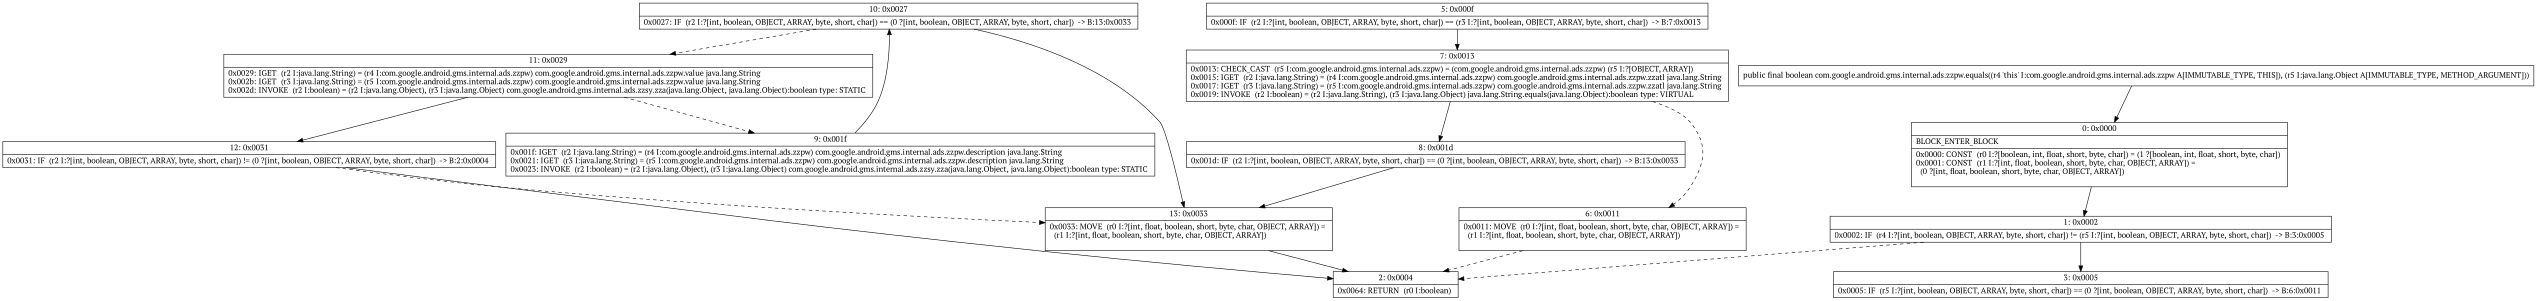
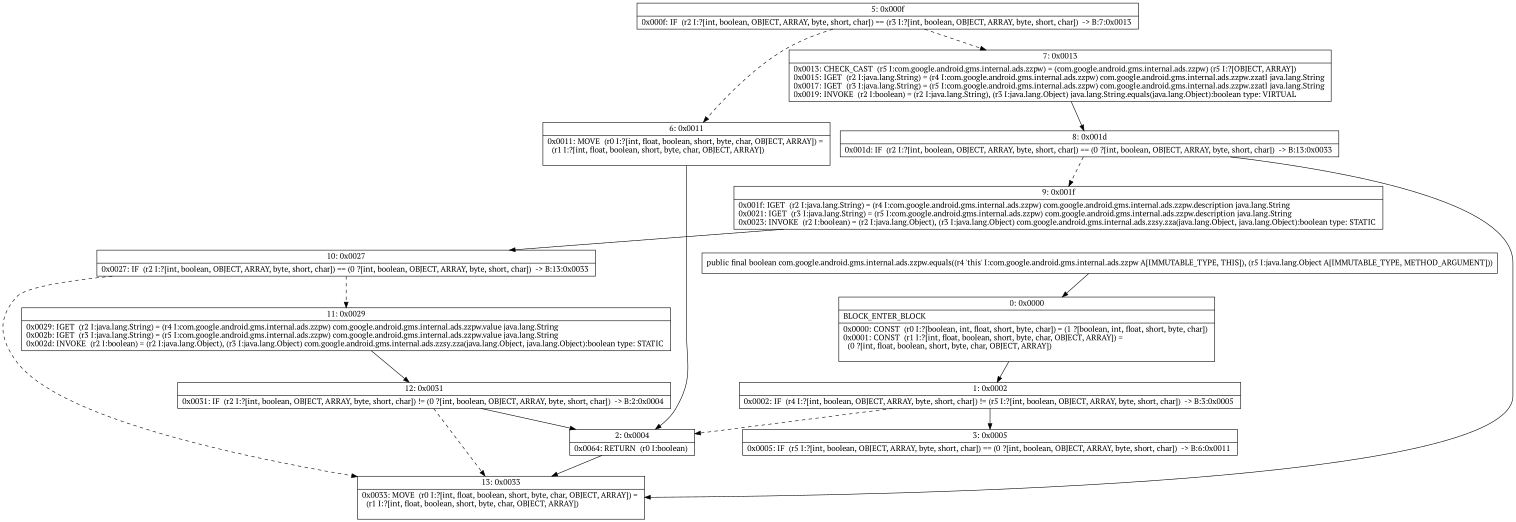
  digraph {
    fontname="PT Serif"
    node [fontname="PT Serif" shape=record]
    edge [fontname="PT Serif"]
    n1 [label="{0\:\ 0x0000|BLOCK_ENTER_BLOCK\l|0x0000: CONST  (r0 I:?[boolean, int, float, short, byte, char]) = (1 ?[boolean, int, float, short, byte, char]) \l0x0001: CONST  (r1 I:?[int, float, boolean, short, byte, char, OBJECT, ARRAY]) = \l  (0 ?[int, float, boolean, short, byte, char, OBJECT, ARRAY])\l \l}"]
    n2 [label="{1\:\ 0x0002|0x0002: IF  (r4 I:?[int, boolean, OBJECT, ARRAY, byte, short, char]) != (r5 I:?[int, boolean, OBJECT, ARRAY, byte, short, char])  \-\> B:3:0x0005 \l}"]
    n3 [label="{2\:\ 0x0004|0x0064: RETURN  (r0 I:boolean) \l}"]
    n4 [label="{3\:\ 0x0005|0x0005: IF  (r5 I:?[int, boolean, OBJECT, ARRAY, byte, short, char]) == (0 ?[int, boolean, OBJECT, ARRAY, byte, short, char])  \-\> B:6:0x0011 \l}"]
    n5 [label="{6\:\ 0x0011|0x0011: MOVE  (r0 I:?[int, float, boolean, short, byte, char, OBJECT, ARRAY]) = \l  (r1 I:?[int, float, boolean, short, byte, char, OBJECT, ARRAY])\l \l}"]
    n6 [label="{5\:\ 0x000f|0x000f: IF  (r2 I:?[int, boolean, OBJECT, ARRAY, byte, short, char]) == (r3 I:?[int, boolean, OBJECT, ARRAY, byte, short, char])  \-\> B:7:0x0013 \l}"]
    n7 [label="{7\:\ 0x0013|0x0013: CHECK_CAST  (r5 I:com.google.android.gms.internal.ads.zzpw) = (com.google.android.gms.internal.ads.zzpw) (r5 I:?[OBJECT, ARRAY]) \l0x0015: IGET  (r2 I:java.lang.String) = (r4 I:com.google.android.gms.internal.ads.zzpw) com.google.android.gms.internal.ads.zzpw.zzatl java.lang.String \l0x0017: IGET  (r3 I:java.lang.String) = (r5 I:com.google.android.gms.internal.ads.zzpw) com.google.android.gms.internal.ads.zzpw.zzatl java.lang.String \l0x0019: INVOKE  (r2 I:boolean) = (r2 I:java.lang.String), (r3 I:java.lang.Object) java.lang.String.equals(java.lang.Object):boolean type: VIRTUAL \l}"]
    n8 [label="{8\:\ 0x001d|0x001d: IF  (r2 I:?[int, boolean, OBJECT, ARRAY, byte, short, char]) == (0 ?[int, boolean, OBJECT, ARRAY, byte, short, char])  \-\> B:13:0x0033 \l}"]
    n9 [label="{9\:\ 0x001f|0x001f: IGET  (r2 I:java.lang.String) = (r4 I:com.google.android.gms.internal.ads.zzpw) com.google.android.gms.internal.ads.zzpw.description java.lang.String \l0x0021: IGET  (r3 I:java.lang.String) = (r5 I:com.google.android.gms.internal.ads.zzpw) com.google.android.gms.internal.ads.zzpw.description java.lang.String \l0x0023: INVOKE  (r2 I:boolean) = (r2 I:java.lang.Object), (r3 I:java.lang.Object) com.google.android.gms.internal.ads.zzsy.zza(java.lang.Object, java.lang.Object):boolean type: STATIC \l}"]
    n10 [label="{13\:\ 0x0033|0x0033: MOVE  (r0 I:?[int, float, boolean, short, byte, char, OBJECT, ARRAY]) = \l  (r1 I:?[int, float, boolean, short, byte, char, OBJECT, ARRAY])\l \l}"]
    n11 [label="{10\:\ 0x0027|0x0027: IF  (r2 I:?[int, boolean, OBJECT, ARRAY, byte, short, char]) == (0 ?[int, boolean, OBJECT, ARRAY, byte, short, char])  \-\> B:13:0x0033 \l}"]
    n12 [label="{11\:\ 0x0029|0x0029: IGET  (r2 I:java.lang.String) = (r4 I:com.google.android.gms.internal.ads.zzpw) com.google.android.gms.internal.ads.zzpw.value java.lang.String \l0x002b: IGET  (r3 I:java.lang.String) = (r5 I:com.google.android.gms.internal.ads.zzpw) com.google.android.gms.internal.ads.zzpw.value java.lang.String \l0x002d: INVOKE  (r2 I:boolean) = (r2 I:java.lang.Object), (r3 I:java.lang.Object) com.google.android.gms.internal.ads.zzsy.zza(java.lang.Object, java.lang.Object):boolean type: STATIC \l}"]
    n13 [label="{12\:\ 0x0031|0x0031: IF  (r2 I:?[int, boolean, OBJECT, ARRAY, byte, short, char]) != (0 ?[int, boolean, OBJECT, ARRAY, byte, short, char])  \-\> B:2:0x0004 \l}"]
    n14 [label="{public final boolean com.google.android.gms.internal.ads.zzpw.equals((r4 'this' I:com.google.android.gms.internal.ads.zzpw A[IMMUTABLE_TYPE, THIS]), (r5 I:java.lang.Object A[IMMUTABLE_TYPE, METHOD_ARGUMENT])) }"]
    n1 -> n2
    n2 -> n3 [style=dashed]
    n2 -> n4
-   n5 -> n3 [style=dashed]
-   n7 -> n5 [style=dashed]
-   n6 -> n7
+   n5 -> n3
+   n6 -> n5 [style=dashed]
+   n6 -> n7 [style=dashed]
    n7 -> n8
-   n12 -> n9 [style=dashed]
+   n8 -> n9 [style=dashed]
    n8 -> n10
    n9 -> n11
-   n10 -> n3
-   n11 -> n10
+   n3 -> n10
+   n11 -> n10 [style=dashed]
    n11 -> n12 [style=dashed]
    n12 -> n13
    n13 -> n3
    n13 -> n10 [style=dashed]
    n14 -> n1
  }
